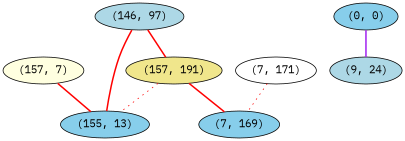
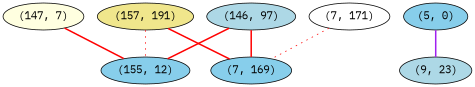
  graph {
    fontname="IBM Plex Mono"
    node [fillcolor=skyblue fontname="IBM Plex Mono" style=filled]
    edge [color=red fontname="IBM Plex Mono" style=bold weight=1]
-   "(157, 7)" [fillcolor=lightyellow]
-   "(155, 13)"
+   "(157, 7)" [fillcolor=lightyellow label="(147, 7)"]
+   "(155, 13)" [label="(155, 12)"]
    "(157, 191)" [fillcolor=khaki]
    "(7, 169)"
    n5 [fillcolor=lightblue label="(146, 97)"]
-   "(9, 24)" [fillcolor=lightblue]
-   "(0, 0)"
+   "(9, 24)" [fillcolor=lightblue label="(9, 23)"]
+   "(0, 0)" [label="(5, 0)"]
    "(7, 171)" [fillcolor=white]
    "(157, 7)" -- "(155, 13)"
    "(157, 191)" -- "(155, 13)" [style=dotted]
    "(157, 191)" -- "(7, 169)"
    n5 -- "(155, 13)"
-   n5 -- "(157, 191)"
+   n5 -- "(7, 169)"
    "(0, 0)" -- "(9, 24)" [color=purple weight=4]
    "(7, 171)" -- "(7, 169)" [style=dotted]
  }
